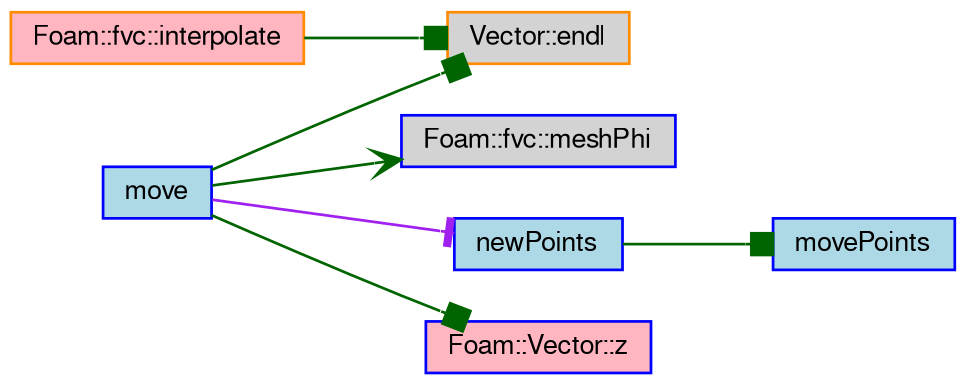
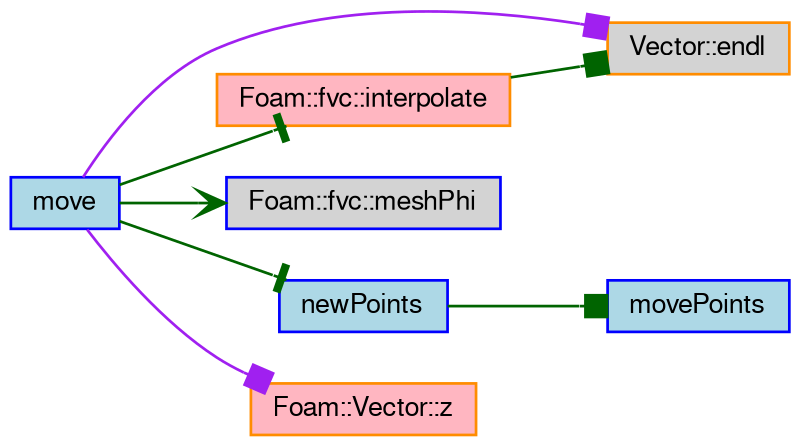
  digraph {
    rankdir=LR
    node [color=blue fillcolor=lightblue fontname=FreeSans fontsize=10 shape=record style=filled]
    edge [arrowhead=box color=darkgreen fontname=FreeSans fontsize=10 labelfontname=FreeSans labelfontsize=10 style=solid]
    n1 [fontcolor=black height=0.2 label=move width=0.4]
    n2 [color=darkorange fillcolor=lightgrey height=0.2 label="Vector::endl" width=0.4]
    n3 [color=darkorange fillcolor=lightpink height=0.2 label="Foam::fvc::interpolate" width=0.4]
    n4 [fillcolor=lightgrey height=0.2 label="Foam::fvc::meshPhi" width=0.4]
    n5 [height=0.2 label=newPoints width=0.4]
-   n6 [fillcolor=lightpink height=0.2 label="Foam::Vector::z" width=0.4]
+   n6 [color=darkorange fillcolor=lightpink height=0.2 label="Foam::Vector::z" width=0.4]
    n7 [height=0.2 label=movePoints width=0.4]
-   n1 -> n2
+   n1 -> n2 [color=purple]
+   n1 -> n3 [arrowhead=tee]
    n1 -> n4 [arrowhead=vee]
-   n1 -> n5 [arrowhead=tee color=purple]
-   n1 -> n6
+   n1 -> n5 [arrowhead=tee]
+   n1 -> n6 [color=purple]
    n3 -> n2
    n5 -> n7
  }
